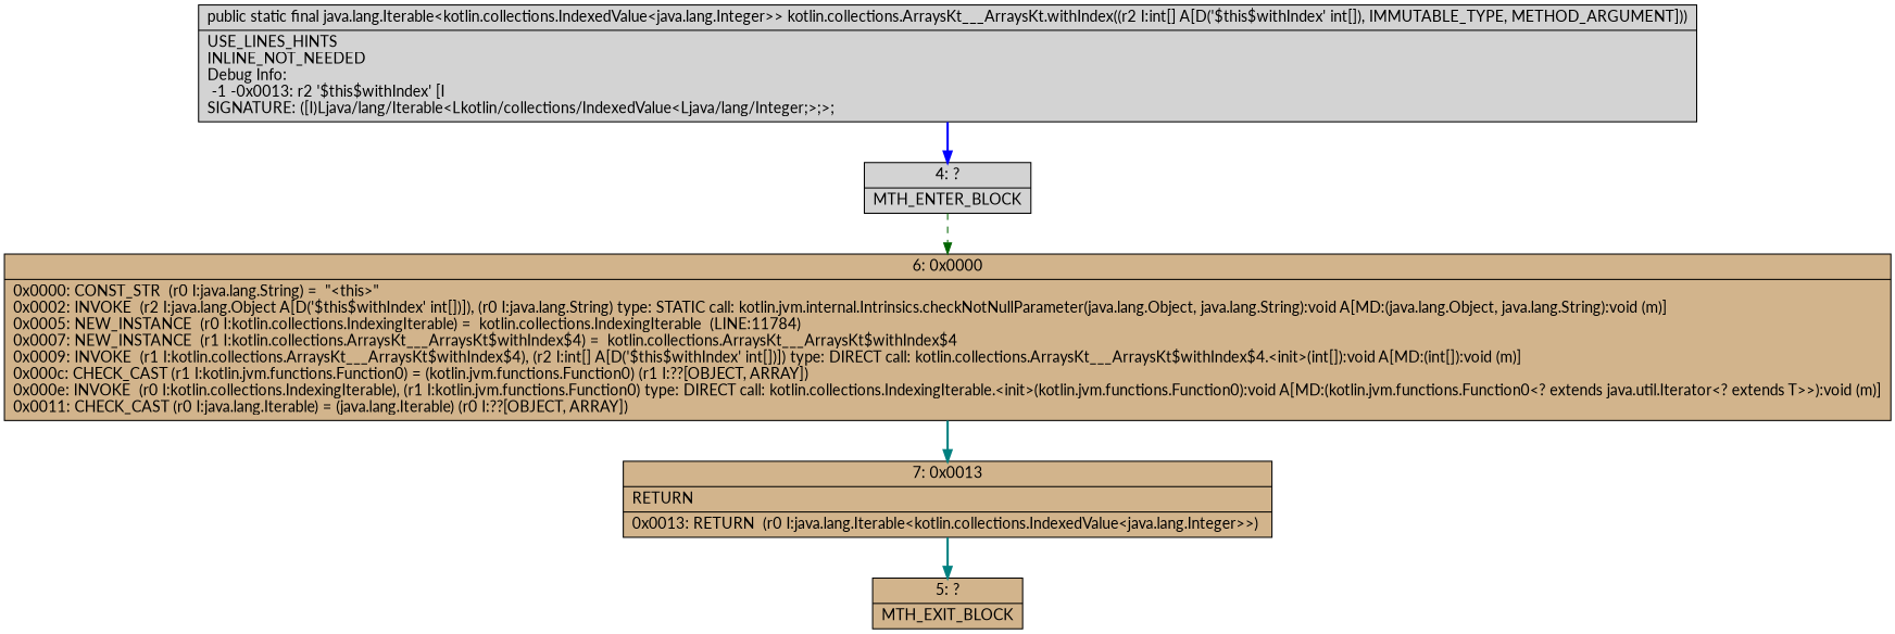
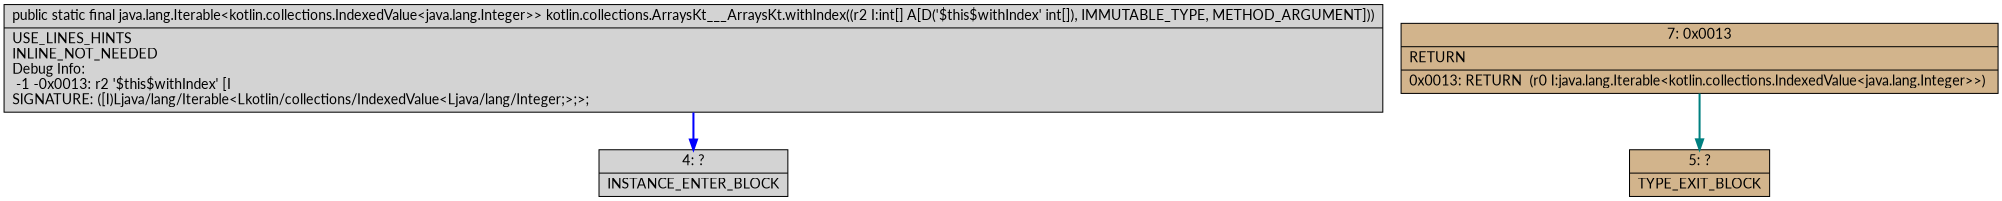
  digraph {
    fontname=Lato
    node [fillcolor=tan fontname=Lato shape=record style=filled]
    edge [color=teal fontname=Lato style=bold]
-   n1 [fillcolor=lightgrey label="{4\:\ ?|MTH_ENTER_BLOCK\l}"]
-   n2 [label="{6\:\ 0x0000|0x0000: CONST_STR  (r0 I:java.lang.String) =  \"\<this\>\" \l0x0002: INVOKE  (r2 I:java.lang.Object A[D('$this$withIndex' int[])]), (r0 I:java.lang.String) type: STATIC call: kotlin.jvm.internal.Intrinsics.checkNotNullParameter(java.lang.Object, java.lang.String):void A[MD:(java.lang.Object, java.lang.String):void (m)]\l0x0005: NEW_INSTANCE  (r0 I:kotlin.collections.IndexingIterable) =  kotlin.collections.IndexingIterable  (LINE:11784)\l0x0007: NEW_INSTANCE  (r1 I:kotlin.collections.ArraysKt___ArraysKt$withIndex$4) =  kotlin.collections.ArraysKt___ArraysKt$withIndex$4 \l0x0009: INVOKE  (r1 I:kotlin.collections.ArraysKt___ArraysKt$withIndex$4), (r2 I:int[] A[D('$this$withIndex' int[])]) type: DIRECT call: kotlin.collections.ArraysKt___ArraysKt$withIndex$4.\<init\>(int[]):void A[MD:(int[]):void (m)]\l0x000c: CHECK_CAST (r1 I:kotlin.jvm.functions.Function0) = (kotlin.jvm.functions.Function0) (r1 I:??[OBJECT, ARRAY]) \l0x000e: INVOKE  (r0 I:kotlin.collections.IndexingIterable), (r1 I:kotlin.jvm.functions.Function0) type: DIRECT call: kotlin.collections.IndexingIterable.\<init\>(kotlin.jvm.functions.Function0):void A[MD:(kotlin.jvm.functions.Function0\<? extends java.util.Iterator\<? extends T\>\>):void (m)]\l0x0011: CHECK_CAST (r0 I:java.lang.Iterable) = (java.lang.Iterable) (r0 I:??[OBJECT, ARRAY]) \l}"]
+   n1 [fillcolor=lightgrey label="{4\:\ ?|INSTANCE_ENTER_BLOCK\l}"]
    n3 [label="{7\:\ 0x0013|RETURN\l|0x0013: RETURN  (r0 I:java.lang.Iterable\<kotlin.collections.IndexedValue\<java.lang.Integer\>\>) \l}"]
-   n4 [label="{5\:\ ?|MTH_EXIT_BLOCK\l}"]
+   n4 [label="{5\:\ ?|TYPE_EXIT_BLOCK\l}"]
    n5 [fillcolor=lightgrey label="{public static final java.lang.Iterable\<kotlin.collections.IndexedValue\<java.lang.Integer\>\> kotlin.collections.ArraysKt___ArraysKt.withIndex((r2 I:int[] A[D('$this$withIndex' int[]), IMMUTABLE_TYPE, METHOD_ARGUMENT]))  | USE_LINES_HINTS\lINLINE_NOT_NEEDED\lDebug Info:\l  \-1 \-0x0013: r2 '$this$withIndex' [I\lSIGNATURE: ([I)Ljava\/lang\/Iterable\<Lkotlin\/collections\/IndexedValue\<Ljava\/lang\/Integer;\>;\>;\l}"]
-   n1 -> n2 [color=darkgreen style=dashed]
-   n2 -> n3
    n3 -> n4
    n5 -> n1 [color=blue]
  }
